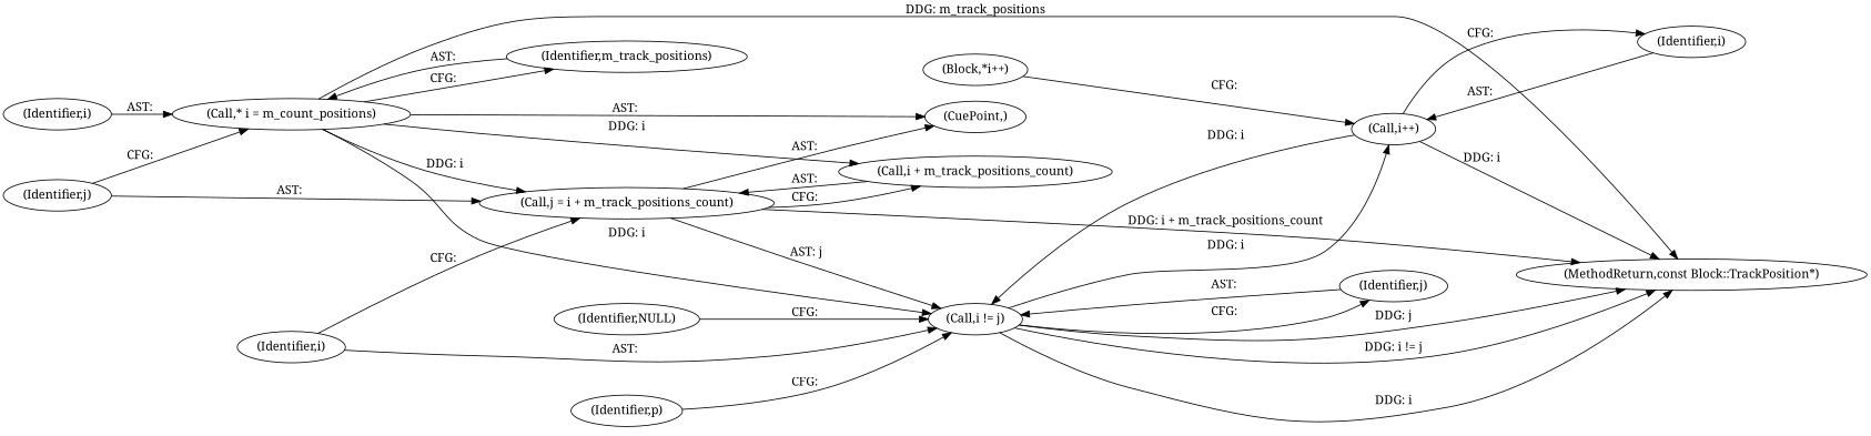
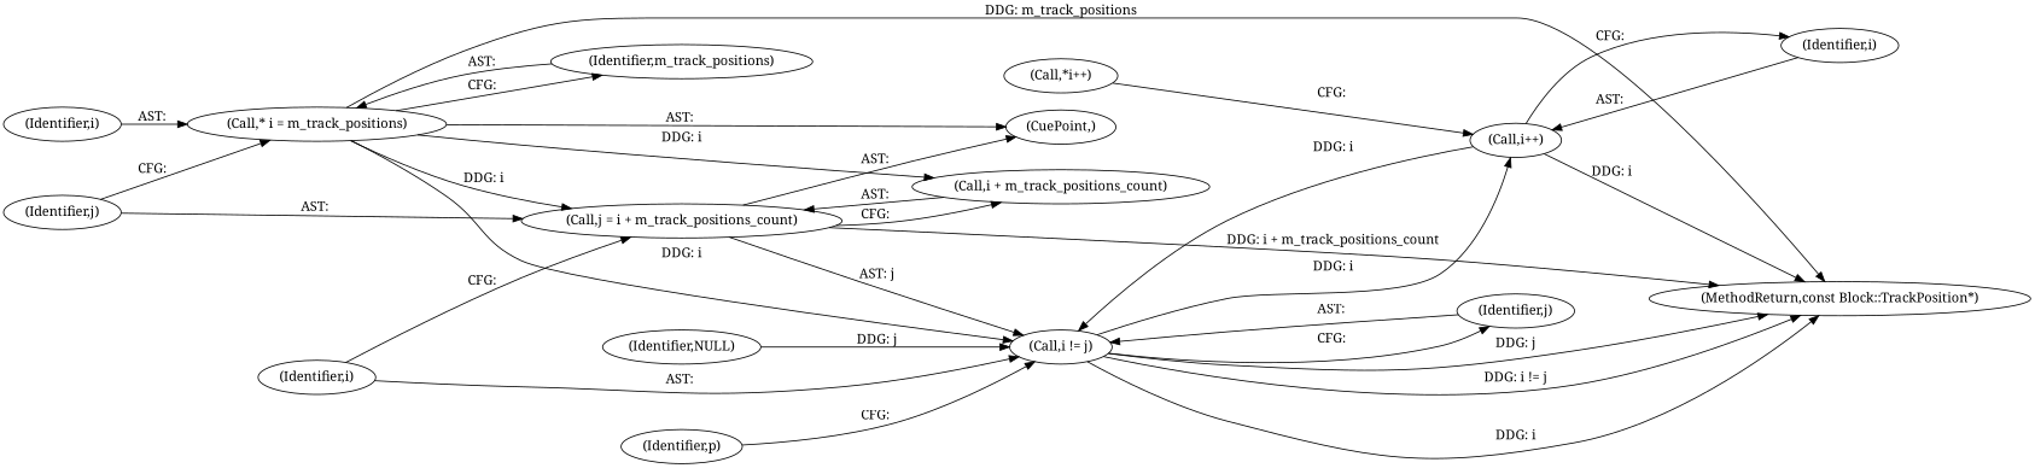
  digraph {
    fontname="Noto Serif"
    rankdir=LR
    node [fontname="Noto Serif"]
    edge [fontname="Noto Serif"]
    n1 [label="(Call,j = i + m_track_positions_count)"]
    n2 [label="(Call,i != j)"]
    n3 [label="(MethodReturn,const Block::TrackPosition*)"]
    n4 [label="(CuePoint,)"]
    n5 [label="(Call,i + m_track_positions_count)"]
    n6 [label="(Call,i++)"]
    n7 [label="(Identifier,j)"]
-   n8 [label="(Call,* i = m_count_positions)"]
+   n8 [label="(Call,* i = m_track_positions)"]
    n9 [label="(Identifier,m_track_positions)"]
    n10 [label="(Identifier,i)"]
-   n11 [label="(Block,*i++)"]
+   n11 [label="(Call,*i++)"]
    n12 [label="(Identifier,NULL)"]
    n13 [label="(Identifier,i)"]
    n14 [label="(Identifier,p)"]
    n15 [label="(Identifier,j)"]
    n16 [label="(Identifier,i)"]
    n1 -> n2 [label="AST: j"]
    n1 -> n3 [label="DDG: i + m_track_positions_count"]
    n1 -> n4 [label="AST: "]
    n1 -> n5 [label="CFG: "]
    n2 -> n3 [label="DDG: i"]
    n2 -> n3 [label="DDG: j"]
    n2 -> n3 [label="DDG: i != j"]
    n2 -> n6 [label="DDG: i"]
    n2 -> n7 [label="CFG: "]
    n5 -> n1 [label="AST: "]
    n6 -> n2 [label="DDG: i"]
    n6 -> n3 [label="DDG: i"]
    n6 -> n10 [label="CFG: "]
    n7 -> n2 [label="AST: "]
    n8 -> n1 [label="DDG: i"]
    n8 -> n2 [label="DDG: i"]
    n8 -> n3 [label="DDG: m_track_positions"]
    n8 -> n4 [label="AST: "]
    n8 -> n5 [label="DDG: i"]
    n8 -> n9 [label="CFG: "]
    n9 -> n8 [label="AST: "]
    n10 -> n6 [label="AST: "]
    n11 -> n6 [label="CFG: "]
-   n12 -> n2 [label="CFG: "]
+   n12 -> n2 [label="DDG: j"]
    n13 -> n1 [label="CFG: "]
    n13 -> n2 [label="AST: "]
    n14 -> n2 [label="CFG: "]
    n15 -> n1 [label="AST: "]
    n15 -> n8 [label="CFG: "]
    n16 -> n8 [label="AST: "]
  }
